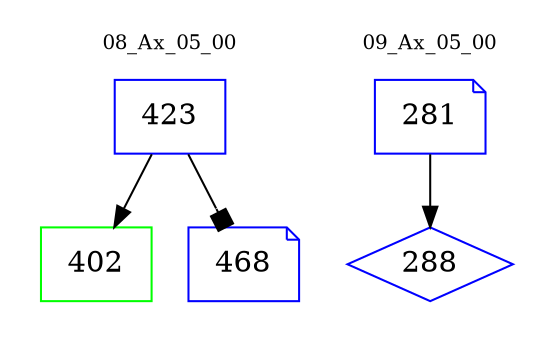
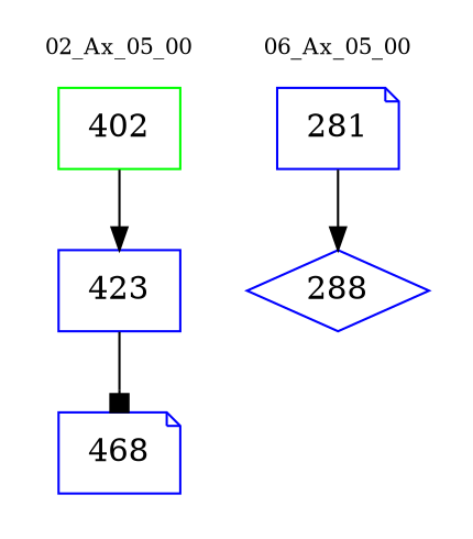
  digraph {
    node [color=blue shape=box]
    edge [arrowhead=normal color=black]
    n1 [label=423]
    n2 [color=green label=402]
    n3 [label=468 shape=note]
    n4 [label=281 shape=note]
    n5 [label=288 shape=diamond]
    subgraph cluster_1 {
      color=white
      fontsize=10
-     label="08_Ax_05_00"
+     label="02_Ax_05_00"
      n1
      n2
      n3
    }
    subgraph cluster_2 {
      color=white
      fontsize=10
-     label="09_Ax_05_00"
+     label="06_Ax_05_00"
      n4
      n5
    }
-   n1 -> n2
+   n2 -> n1
    n1 -> n3 [arrowhead=box]
    n4 -> n5
  }
